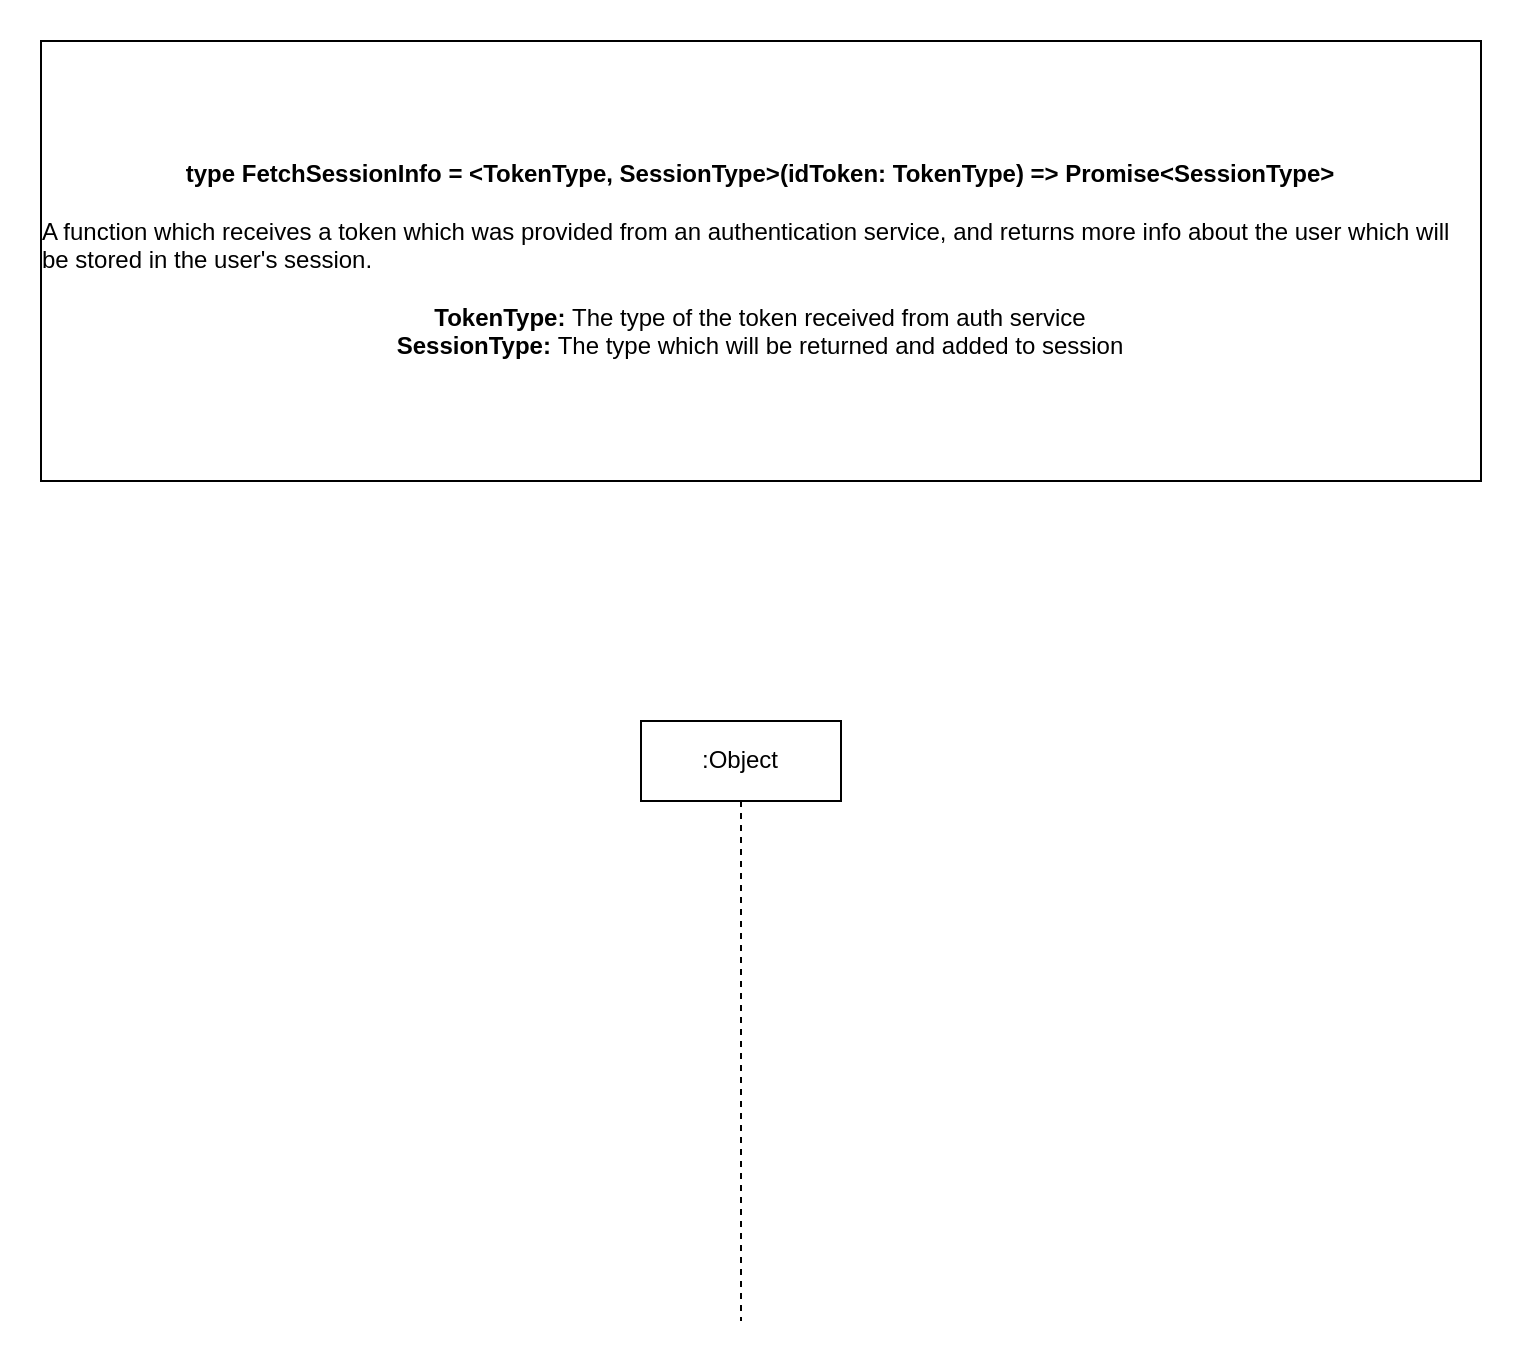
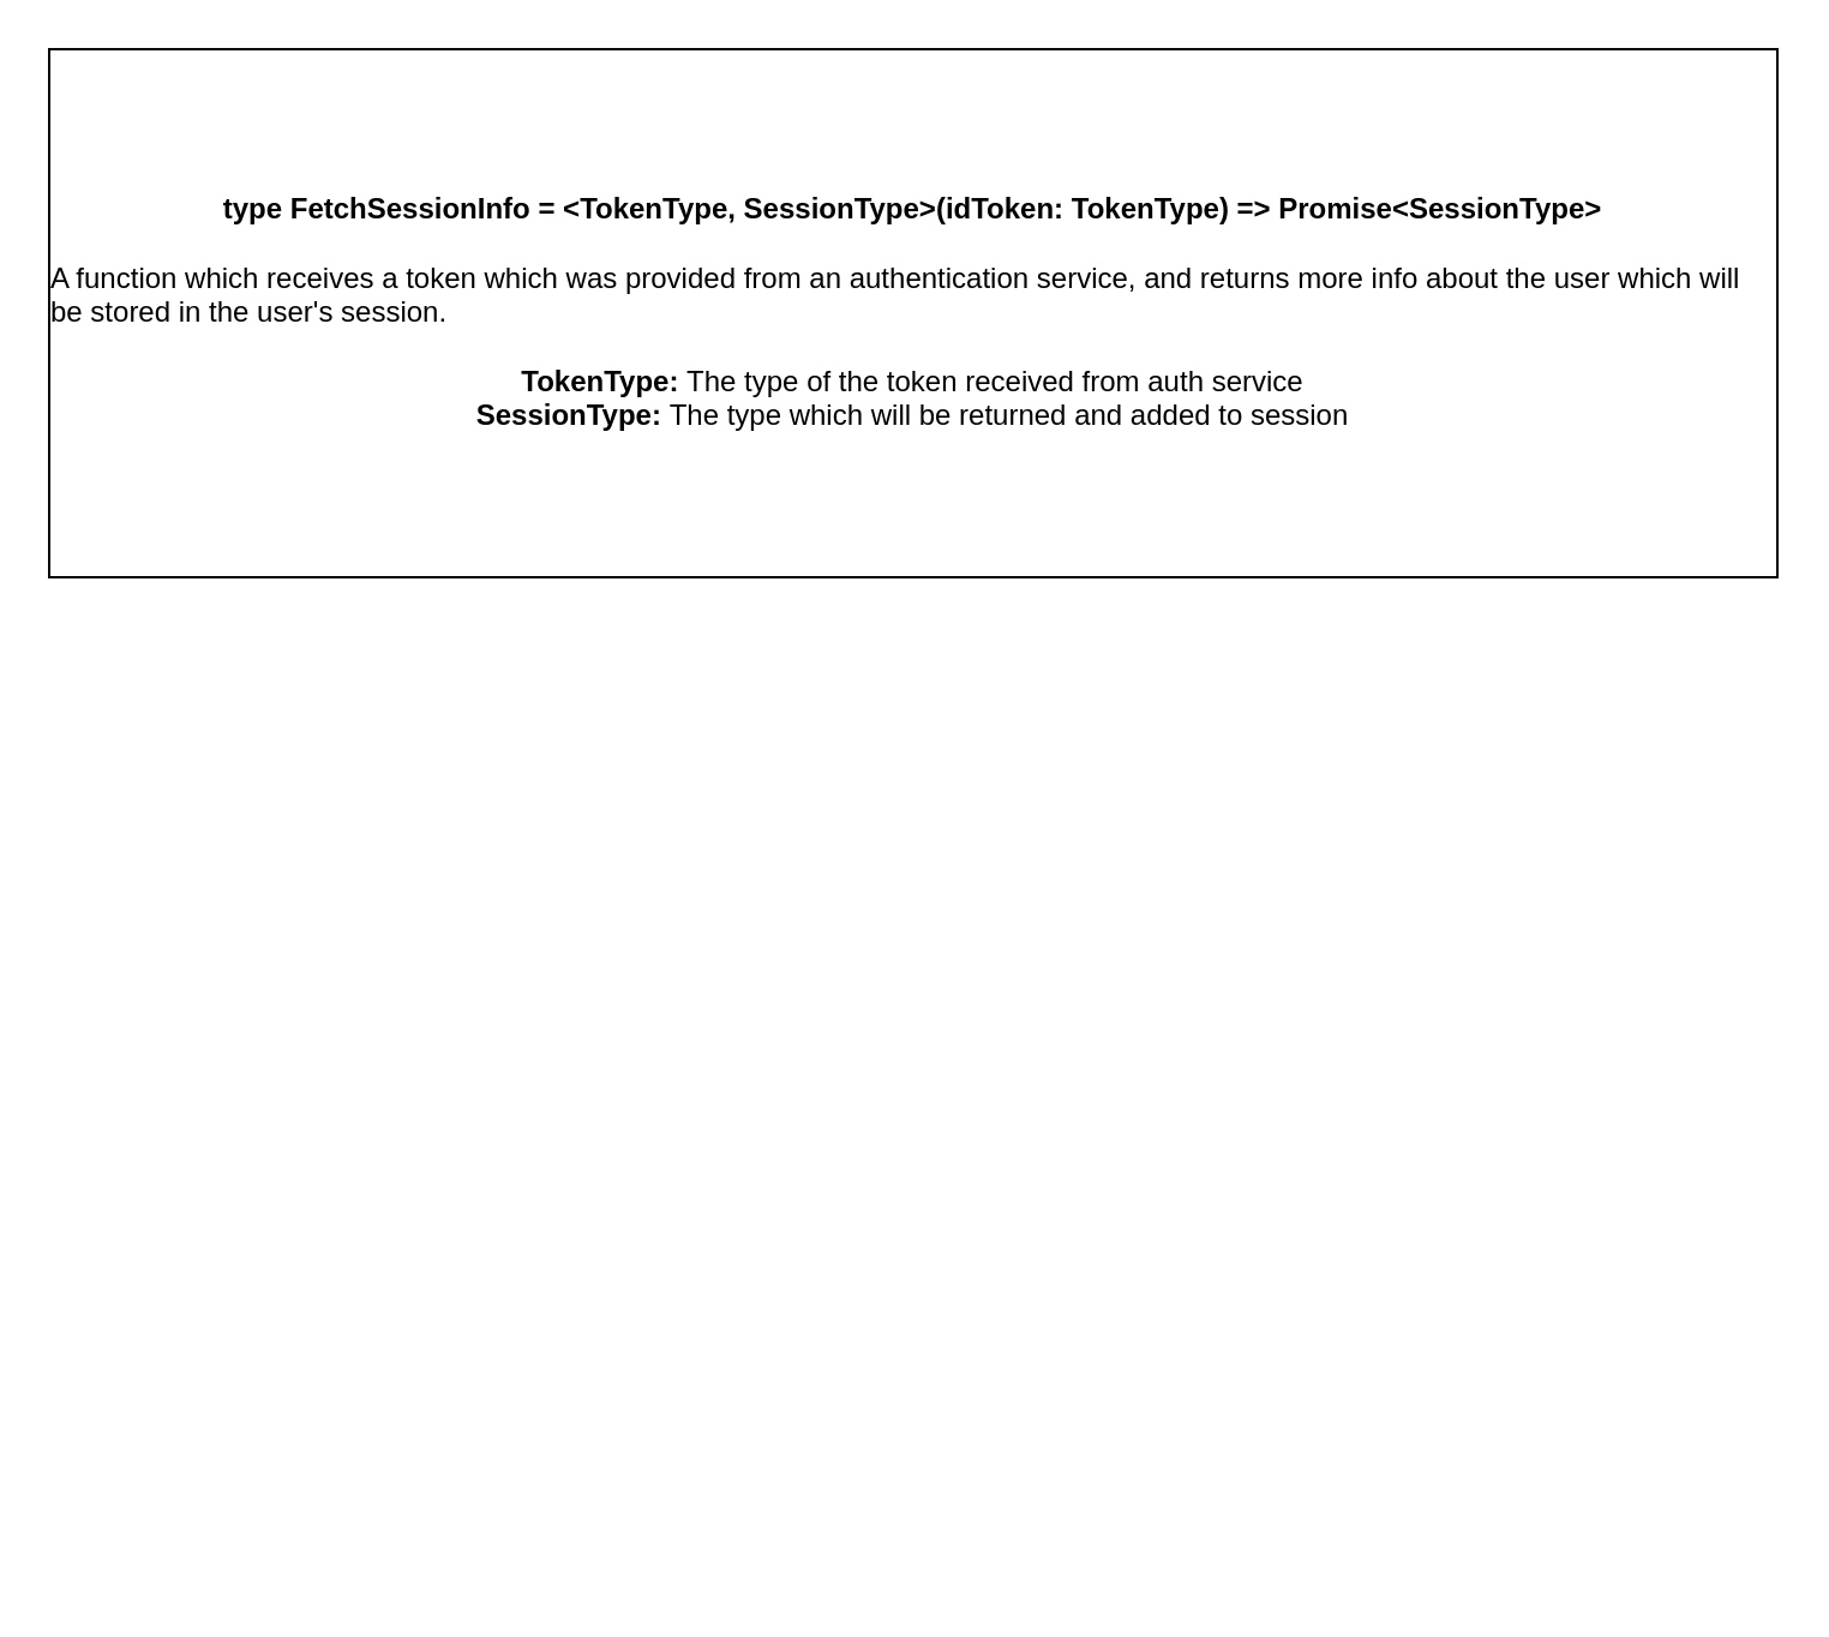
  <mxCell id="0" />
  <mxCell id="1" parent="0" />
- <mxCell id="2" value=":Object" style="shape=umlLifeline;perimeter=lifelinePerimeter;whiteSpace=wrap;html=1;container=1;collapsible=0;recursiveResize=0;outlineConnect=0;" vertex="1" parent="1"><mxGeometry x="320" y="360" width="100" height="300" as="geometry" /></mxCell>
  <mxCell id="3" value="&lt;b&gt;type FetchSessionInfo = &amp;lt;TokenType, SessionType&amp;gt;(idToken: TokenType) =&amp;gt; Promise&amp;lt;SessionType&amp;gt;&lt;br&gt;&lt;/b&gt;&lt;br&gt;&lt;div style=&quot;text-align: left&quot;&gt;A function which receives a token which was provided from an authentication service, and returns more info about the user which will be stored in the user's session.&lt;/div&gt;&lt;br&gt;&lt;b&gt;TokenType:&lt;/b&gt;&amp;nbsp;The type of the token received from auth service&lt;br&gt;&lt;b&gt;SessionType:&lt;/b&gt;&amp;nbsp;The type which will be returned and added to session" style="rounded=0;whiteSpace=wrap;html=1;" vertex="1" parent="1"><mxGeometry x="20" y="20" width="720" height="220" as="geometry" /></mxCell>
